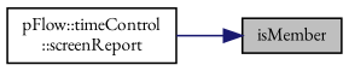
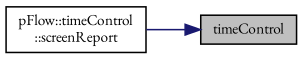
  digraph {
    rankdir=RL
    fontname="EB Garamond"
    node [color=black fontname="EB Garamond" fontsize=10 shape=record style=filled]
-   n1 [fillcolor=grey75 fontcolor=black height=0.2 label=isMember width=0.4]
+   n1 [fillcolor=grey75 fontcolor=black height=0.2 label=timeControl width=0.4]
    n2 [fillcolor=white height=0.2 label="pFlow::timeControl\l::screenReport" width=0.4]
    n1 -> n2 [color=midnightblue dir=back fontname="EB Garamond" fontsize=10 labelfontname=Helvetica labelfontsize=10 style=solid]
  }
